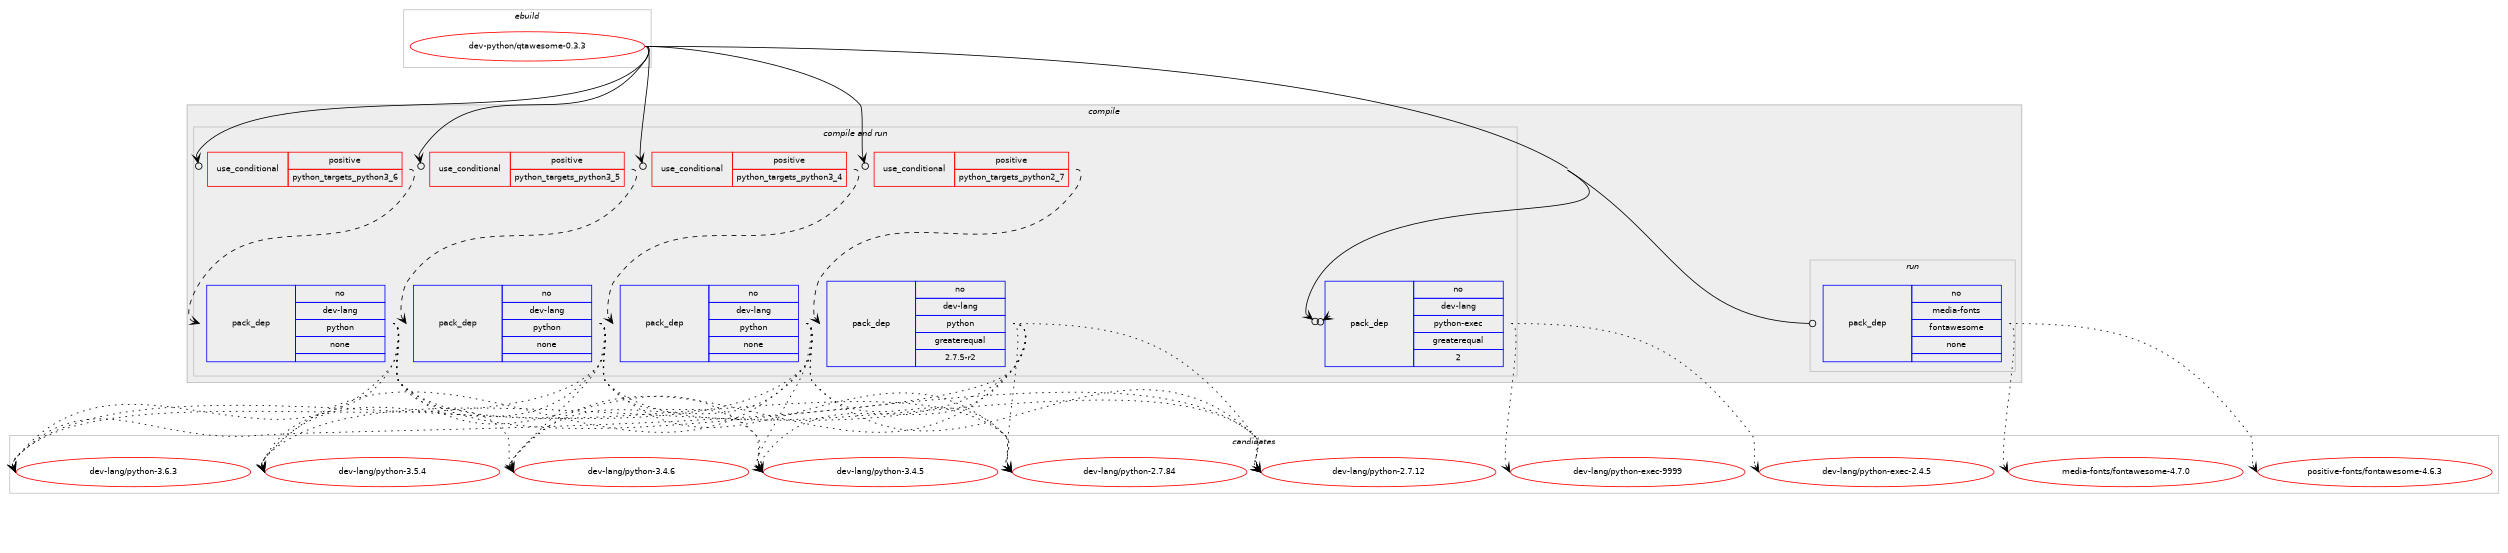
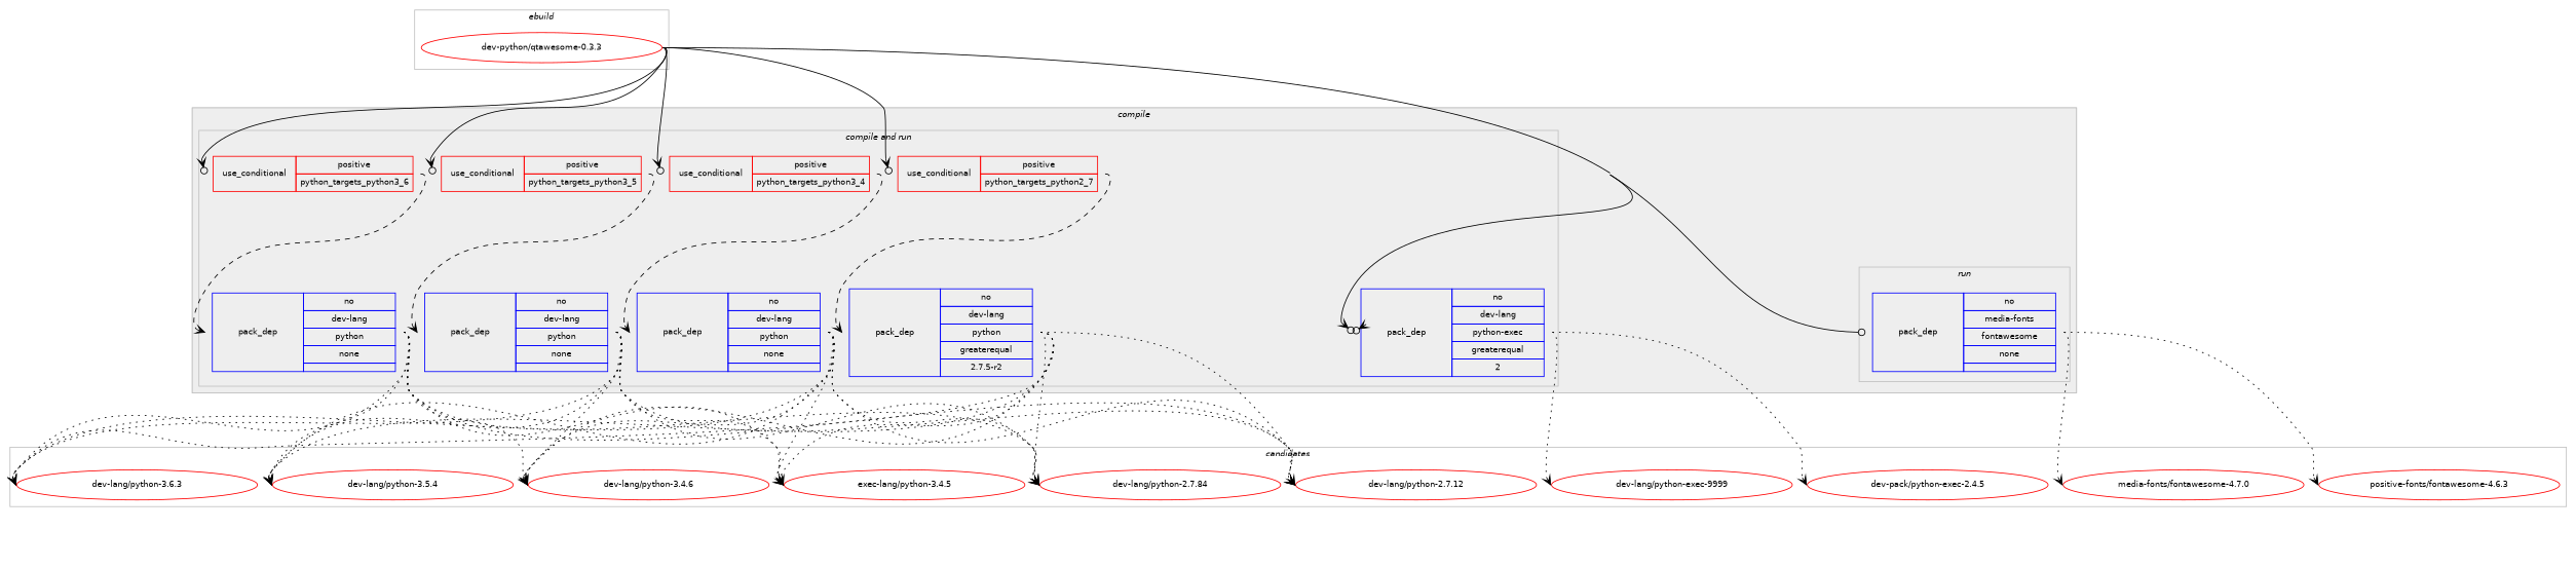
  digraph {
    compound=true
    concentrate=true
    fontname=Helvetica
    fontsize=10
    newrank=true
    rankdir=TB
    ranksep=1.5
    node [color=red fontname=Helvetica fontsize=10]
    edge [arrowhead=vee headport=w style=dotted tailport=e weight=100]
    n1 [label="dev-python/qtawesome-0.3.3" width=4]
    n2 [color=blue label=<<TABLE BORDER="0" CELLBORDER="1" CELLSPACING="0" CELLPADDING="4" WIDTH="220"><TR><TD ROWSPAN="6" CELLPADDING="30">pack_dep</TD></TR><TR><TD WIDTH="110">no</TD></TR><TR><TD>dev-lang</TD></TR><TR><TD>python</TD></TR><TR><TD>greaterequal</TD></TR><TR><TD>2.7.5-r2</TD></TR></TABLE>> shape=none]
    n3 [label=<<TABLE BORDER="0" CELLBORDER="1" CELLSPACING="0" CELLPADDING="4"><TR><TD ROWSPAN="3" CELLPADDING="10">use_conditional</TD></TR><TR><TD>positive</TD></TR><TR><TD>python_targets_python2_7</TD></TR></TABLE>> shape=none]
    n4 [color=blue label=<<TABLE BORDER="0" CELLBORDER="1" CELLSPACING="0" CELLPADDING="4" WIDTH="220"><TR><TD ROWSPAN="6" CELLPADDING="30">pack_dep</TD></TR><TR><TD WIDTH="110">no</TD></TR><TR><TD>dev-lang</TD></TR><TR><TD>python</TD></TR><TR><TD>none</TD></TR><TR><TD></TD></TR></TABLE>> shape=none]
    n5 [label=<<TABLE BORDER="0" CELLBORDER="1" CELLSPACING="0" CELLPADDING="4"><TR><TD ROWSPAN="3" CELLPADDING="10">use_conditional</TD></TR><TR><TD>positive</TD></TR><TR><TD>python_targets_python3_4</TD></TR></TABLE>> shape=none]
    n6 [color=blue label=<<TABLE BORDER="0" CELLBORDER="1" CELLSPACING="0" CELLPADDING="4" WIDTH="220"><TR><TD ROWSPAN="6" CELLPADDING="30">pack_dep</TD></TR><TR><TD WIDTH="110">no</TD></TR><TR><TD>dev-lang</TD></TR><TR><TD>python</TD></TR><TR><TD>none</TD></TR><TR><TD></TD></TR></TABLE>> shape=none]
    n7 [label=<<TABLE BORDER="0" CELLBORDER="1" CELLSPACING="0" CELLPADDING="4"><TR><TD ROWSPAN="3" CELLPADDING="10">use_conditional</TD></TR><TR><TD>positive</TD></TR><TR><TD>python_targets_python3_5</TD></TR></TABLE>> shape=none]
    n8 [color=blue label=<<TABLE BORDER="0" CELLBORDER="1" CELLSPACING="0" CELLPADDING="4" WIDTH="220"><TR><TD ROWSPAN="6" CELLPADDING="30">pack_dep</TD></TR><TR><TD WIDTH="110">no</TD></TR><TR><TD>dev-lang</TD></TR><TR><TD>python</TD></TR><TR><TD>none</TD></TR><TR><TD></TD></TR></TABLE>> shape=none]
    n9 [label=<<TABLE BORDER="0" CELLBORDER="1" CELLSPACING="0" CELLPADDING="4"><TR><TD ROWSPAN="3" CELLPADDING="10">use_conditional</TD></TR><TR><TD>positive</TD></TR><TR><TD>python_targets_python3_6</TD></TR></TABLE>> shape=none]
    n10 [color=blue label=<<TABLE BORDER="0" CELLBORDER="1" CELLSPACING="0" CELLPADDING="4" WIDTH="220"><TR><TD ROWSPAN="6" CELLPADDING="30">pack_dep</TD></TR><TR><TD WIDTH="110">no</TD></TR><TR><TD>dev-lang</TD></TR><TR><TD>python-exec</TD></TR><TR><TD>greaterequal</TD></TR><TR><TD>2</TD></TR></TABLE>> shape=none]
    n11 [color=blue label=<<TABLE BORDER="0" CELLBORDER="1" CELLSPACING="0" CELLPADDING="4" WIDTH="220"><TR><TD ROWSPAN="6" CELLPADDING="30">pack_dep</TD></TR><TR><TD WIDTH="110">no</TD></TR><TR><TD>media-fonts</TD></TR><TR><TD>fontawesome</TD></TR><TR><TD>none</TD></TR><TR><TD></TD></TR></TABLE>> shape=none]
    n12 [label="dev-lang/python-2.7.12" width=4]
    n13 [label="dev-lang/python-2.7.84" width=4]
-   n14 [label="dev-lang/python-3.4.5" width=4]
+   n14 [label="exec-lang/python-3.4.5" width=4]
    n15 [label="dev-lang/python-3.4.6" width=4]
    n16 [label="dev-lang/python-3.5.4" width=4]
    n17 [label="dev-lang/python-3.6.3" width=4]
-   n18 [label="dev-lang/python-exec-2.4.5" width=4]
+   n18 [label="dev-pack/python-exec-2.4.5" width=4]
    n19 [label="dev-lang/python-exec-9999" width=4]
    n20 [label="positive-fonts/fontawesome-4.6.3" width=4]
    n21 [label="media-fonts/fontawesome-4.7.0" width=4]
    subgraph cluster_1 {
      color=gray
      label=<<i>ebuild</i>>
      rank=same
      n1
    }
    subgraph cluster_2 {
      color=gray
      label=<<i>dependencies</i>>
      subgraph cluster_3 {
        color=gray
        fillcolor="#eeeeee"
        label=<<i>compile</i>>
        style=filled
      }
      subgraph cluster_4 {
        color=gray
        fillcolor="#eeeeee"
        label=<<i>compile and run</i>>
        style=filled
        subgraph sub_5 {
          color=gray
          fillcolor="#eeeeee"
          label=<<i>compile and run</i>>
          style=filled
          n3
          subgraph sub_6 {
            color=gray
            fillcolor="#eeeeee"
            label=<<i>compile and run</i>>
            style=filled
            n2
          }
        }
        subgraph sub_7 {
          color=gray
          fillcolor="#eeeeee"
          label=<<i>compile and run</i>>
          style=filled
          n5
          subgraph sub_8 {
            color=gray
            fillcolor="#eeeeee"
            label=<<i>compile and run</i>>
            style=filled
            n4
          }
        }
        subgraph sub_9 {
          color=gray
          fillcolor="#eeeeee"
          label=<<i>compile and run</i>>
          style=filled
          n7
          subgraph sub_10 {
            color=gray
            fillcolor="#eeeeee"
            label=<<i>compile and run</i>>
            style=filled
            n6
          }
        }
        subgraph sub_11 {
          color=gray
          fillcolor="#eeeeee"
          label=<<i>compile and run</i>>
          style=filled
          n9
          subgraph sub_12 {
            color=gray
            fillcolor="#eeeeee"
            label=<<i>compile and run</i>>
            style=filled
            n8
          }
        }
        subgraph sub_13 {
          color=gray
          fillcolor="#eeeeee"
          label=<<i>compile and run</i>>
          style=filled
          n10
        }
      }
      subgraph cluster_14 {
        color=gray
        fillcolor="#eeeeee"
        label=<<i>run</i>>
        style=filled
        subgraph sub_15 {
          color=gray
          fillcolor="#eeeeee"
          label=<<i>run</i>>
          style=filled
          n11
        }
      }
    }
    subgraph cluster_16 {
      color=gray
      label=<<i>candidates</i>>
      rank=same
      subgraph sub_17 {
        color=black
        label=<<i>candidates</i>>
        nodesep=1
        rank=same
        n12
        n13
        n14
        n15
        n16
        n17
      }
      subgraph sub_18 {
        color=black
        label=<<i>candidates</i>>
        nodesep=1
        rank=same
        n12
        n13
        n14
        n15
        n16
        n17
      }
      subgraph sub_19 {
        color=black
        label=<<i>candidates</i>>
        nodesep=1
        rank=same
        n12
        n13
        n14
        n15
        n16
        n17
      }
      subgraph sub_20 {
        color=black
        label=<<i>candidates</i>>
        nodesep=1
        rank=same
        n12
        n13
        n14
        n15
        n16
        n17
      }
      subgraph sub_21 {
        color=black
        label=<<i>candidates</i>>
        nodesep=1
        rank=same
        n18
        n19
      }
      subgraph sub_22 {
        color=black
        label=<<i>candidates</i>>
        nodesep=1
        rank=same
        n20
        n21
      }
    }
    n1 -> n3 [arrowhead=odotvee style=solid weight=20]
    n1 -> n5 [arrowhead=odotvee style=solid weight=20]
    n1 -> n7 [arrowhead=odotvee style=solid weight=20]
    n1 -> n9 [arrowhead=odotvee style=solid weight=20]
    n1 -> n10 [arrowhead=odotvee style=solid weight=20]
    n1 -> n11 [arrowhead=odot style=solid weight=20]
    n2 -> n12
    n2 -> n13
    n2 -> n14
    n2 -> n15
    n2 -> n16
    n2 -> n17
    n3 -> n2 [style=dashed weight=20]
    n4 -> n12
    n4 -> n13
    n4 -> n14
    n4 -> n15
    n4 -> n16
    n4 -> n17
    n5 -> n4 [style=dashed weight=20]
    n6 -> n12
    n6 -> n13
    n6 -> n14
    n6 -> n15
    n6 -> n16
    n6 -> n17
    n7 -> n6 [style=dashed weight=20]
    n8 -> n12
    n8 -> n13
    n8 -> n14
    n8 -> n15
    n8 -> n16
    n8 -> n17
    n9 -> n8 [style=dashed weight=20]
    n10 -> n18
    n10 -> n19
    n11 -> n20
    n11 -> n21
  }
